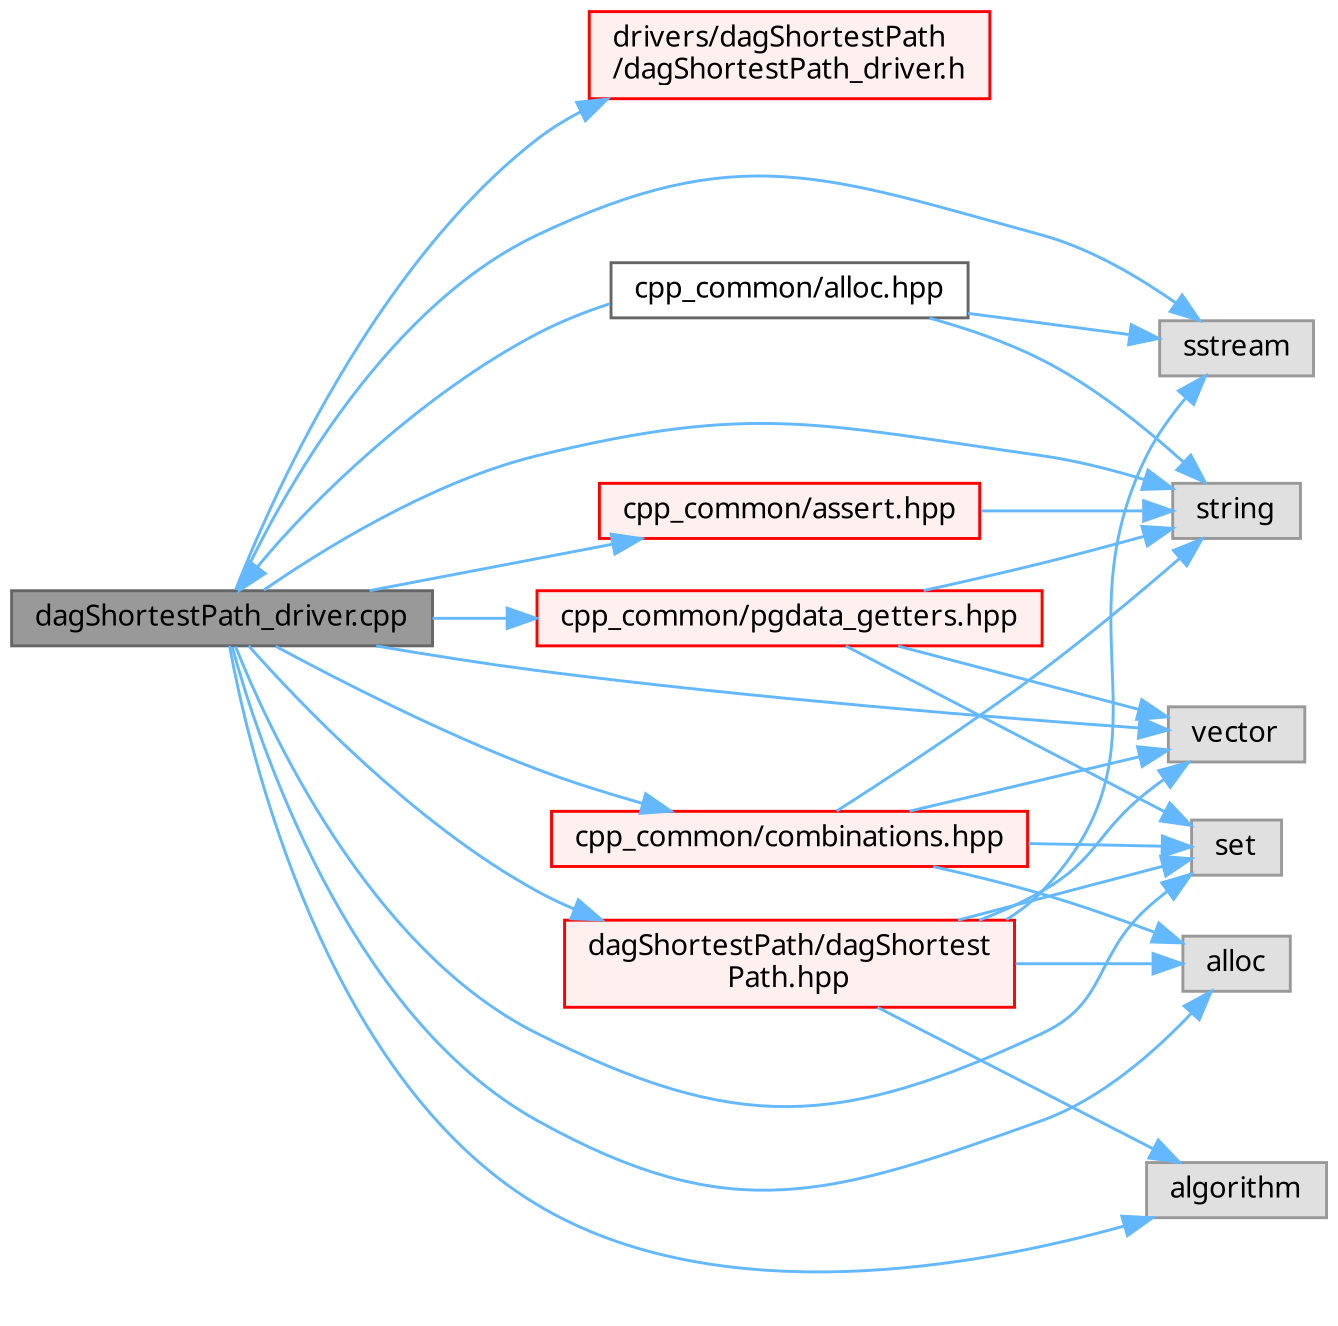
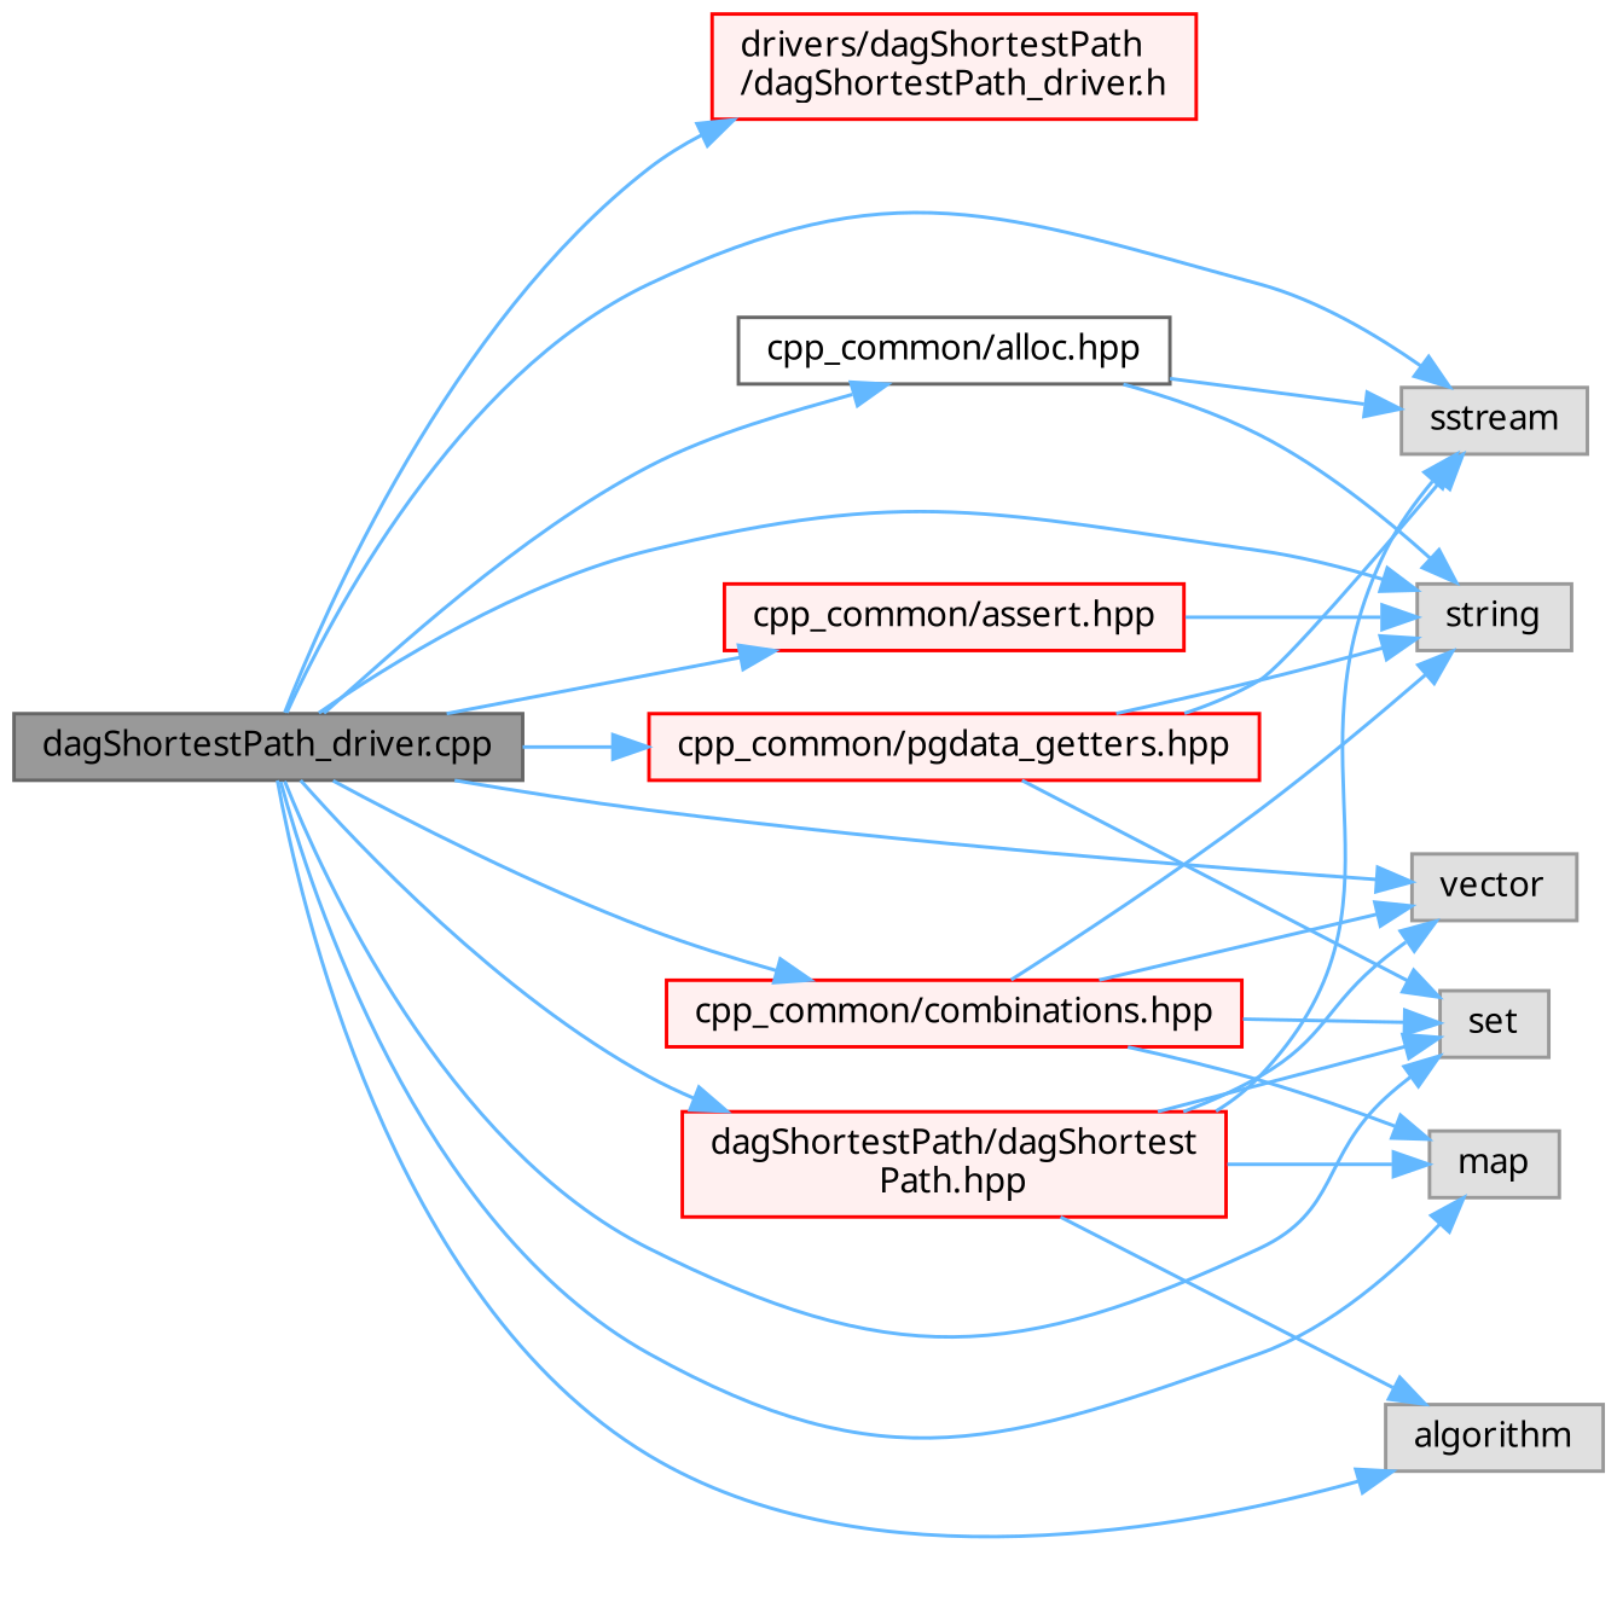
  digraph {
    fontname="Noto Sans"
    rankdir=LR
    node [color=grey60 fillcolor="#E0E0E0" fontname="Noto Sans" fontsize=10 shape=box style=filled]
    edge [color=steelblue1 fontname="Noto Sans" fontsize=10 labelfontname=Helvetica labelfontsize=10 style=solid]
    n1 [color=gray40 fillcolor=grey60 fontcolor=black height=0.2 label="dagShortestPath_driver.cpp" width=0.4]
    n2 [color=red fillcolor="#FFF0F0" height=0.2 label="drivers/dagShortestPath\l/dagShortestPath_driver.h" width=0.4]
    n3 [height=0.2 label=sstream width=0.4]
    n4 [height=0.2 label=vector width=0.4]
    n5 [height=0.2 label=algorithm width=0.4]
    n6 [height=0.2 label=string width=0.4]
-   n7 [height=0.2 label=alloc width=0.4]
+   n7 [height=0.2 label=map width=0.4]
    n8 [height=0.2 label=set width=0.4]
    n9 [color=red fillcolor="#FFF0F0" height=0.2 label="dagShortestPath/dagShortest\lPath.hpp" width=0.4]
    n10 [color=red fillcolor="#FFF0F0" height=0.2 label="cpp_common/combinations.hpp" width=0.4]
    n11 [color=red fillcolor="#FFF0F0" height=0.2 label="cpp_common/pgdata_getters.hpp" width=0.4]
    n12 [color=grey40 fillcolor=white height=0.2 label="cpp_common/alloc.hpp" width=0.4]
    n13 [color=red fillcolor="#FFF0F0" height=0.2 label="cpp_common/assert.hpp" width=0.4]
    n1 -> n2
    n1 -> n3
    n1 -> n4
    n1 -> n5
    n1 -> n6
    n1 -> n7
    n1 -> n8
    n1 -> n9
    n1 -> n10
    n1 -> n11
-   n12 -> n1
+   n1 -> n12
    n1 -> n13
    n9 -> n3
    n9 -> n4
    n9 -> n5
    n9 -> n7
    n9 -> n8
    n10 -> n4
    n10 -> n6
    n10 -> n7
    n10 -> n8
-   n11 -> n4
+   n11 -> n3
    n11 -> n6
    n11 -> n8
    n12 -> n3
    n12 -> n6
    n13 -> n6
  }
